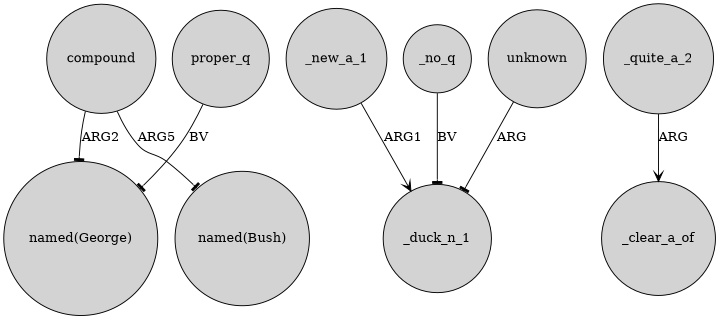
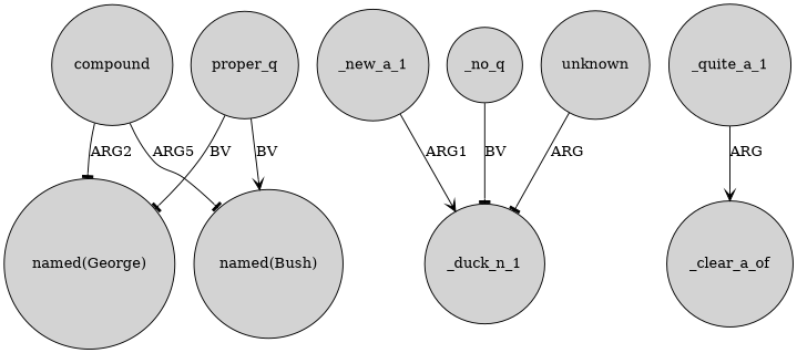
  digraph {
    node [shape=circle style=filled]
    edge [arrowhead=tee]
    compound
    "named(George)"
    "named(Bush)"
    _new_a_1
    _duck_n_1
    _no_q
-   _quite_a_1 [label=_quite_a_2]
+   _quite_a_1
    _clear_a_of
    proper_q
    unknown
    compound -> "named(George)" [label=ARG2]
    compound -> "named(Bush)" [label=ARG5]
    _new_a_1 -> _duck_n_1 [arrowhead=vee label=ARG1]
    _no_q -> _duck_n_1 [label=BV]
    _quite_a_1 -> _clear_a_of [arrowhead=vee label=ARG]
    proper_q -> "named(George)" [label=BV]
+   proper_q -> "named(Bush)" [arrowhead=vee label=BV]
    unknown -> _duck_n_1 [label=ARG]
  }
